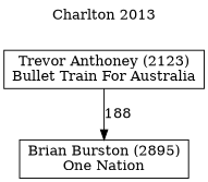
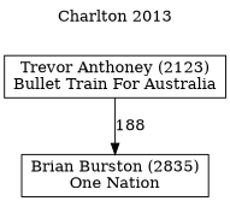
  digraph {
    label="Charlton 2013"
    labelloc=t
    mclimit=10
    node [shape=box]
-   n1 [label="Brian Burston (2895)\nOne Nation"]
+   n1 [label="Brian Burston (2835)\nOne Nation"]
    n2 [label="Trevor Anthoney (2123)\nBullet Train For Australia"]
    n2 -> n1 [label=188]
  }
